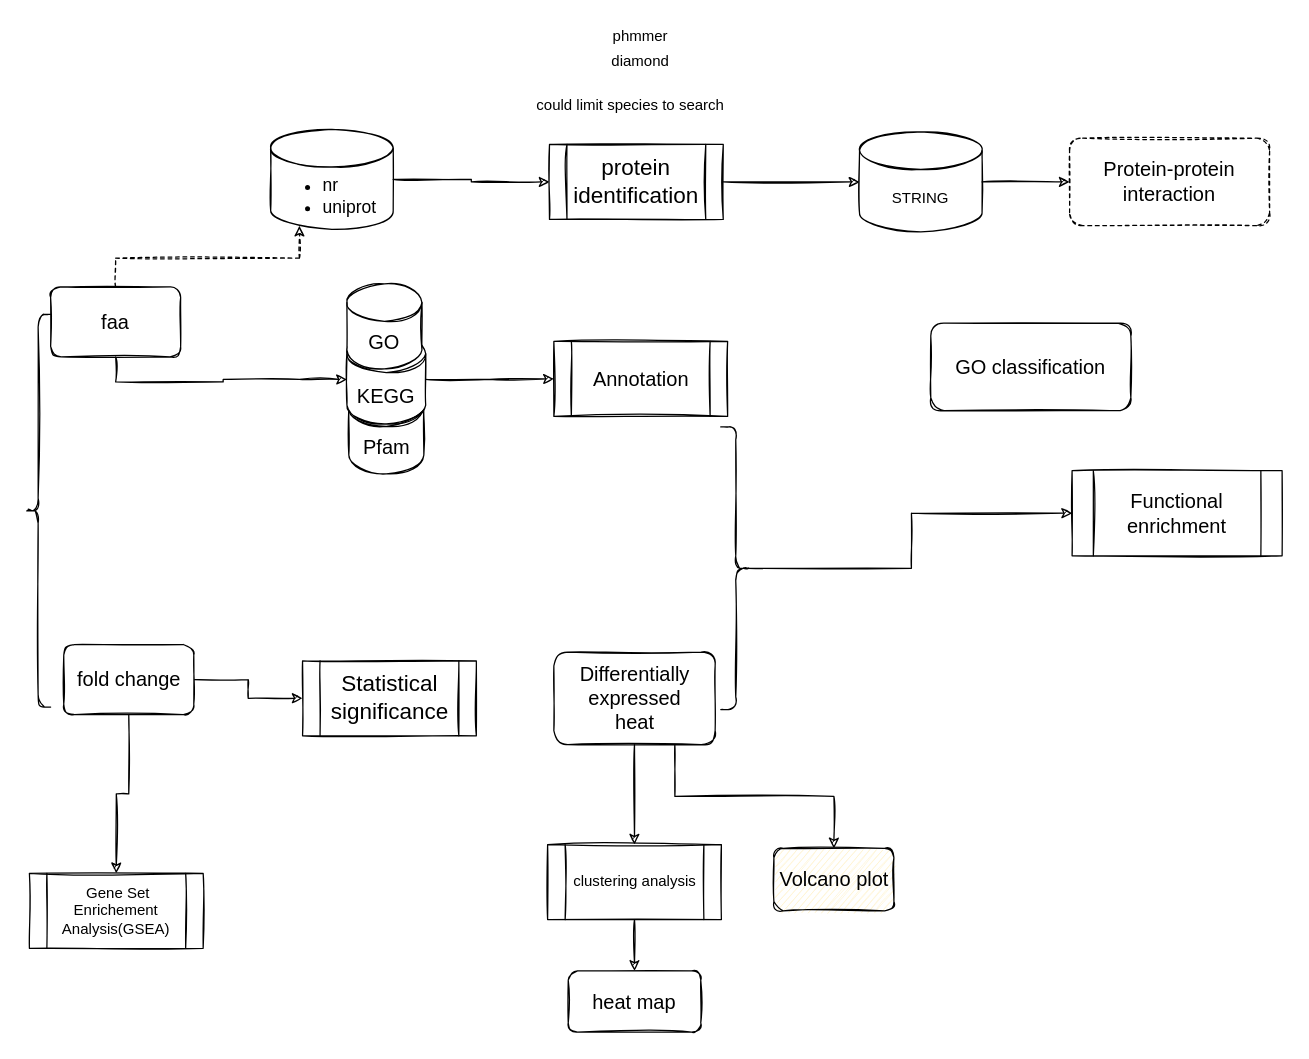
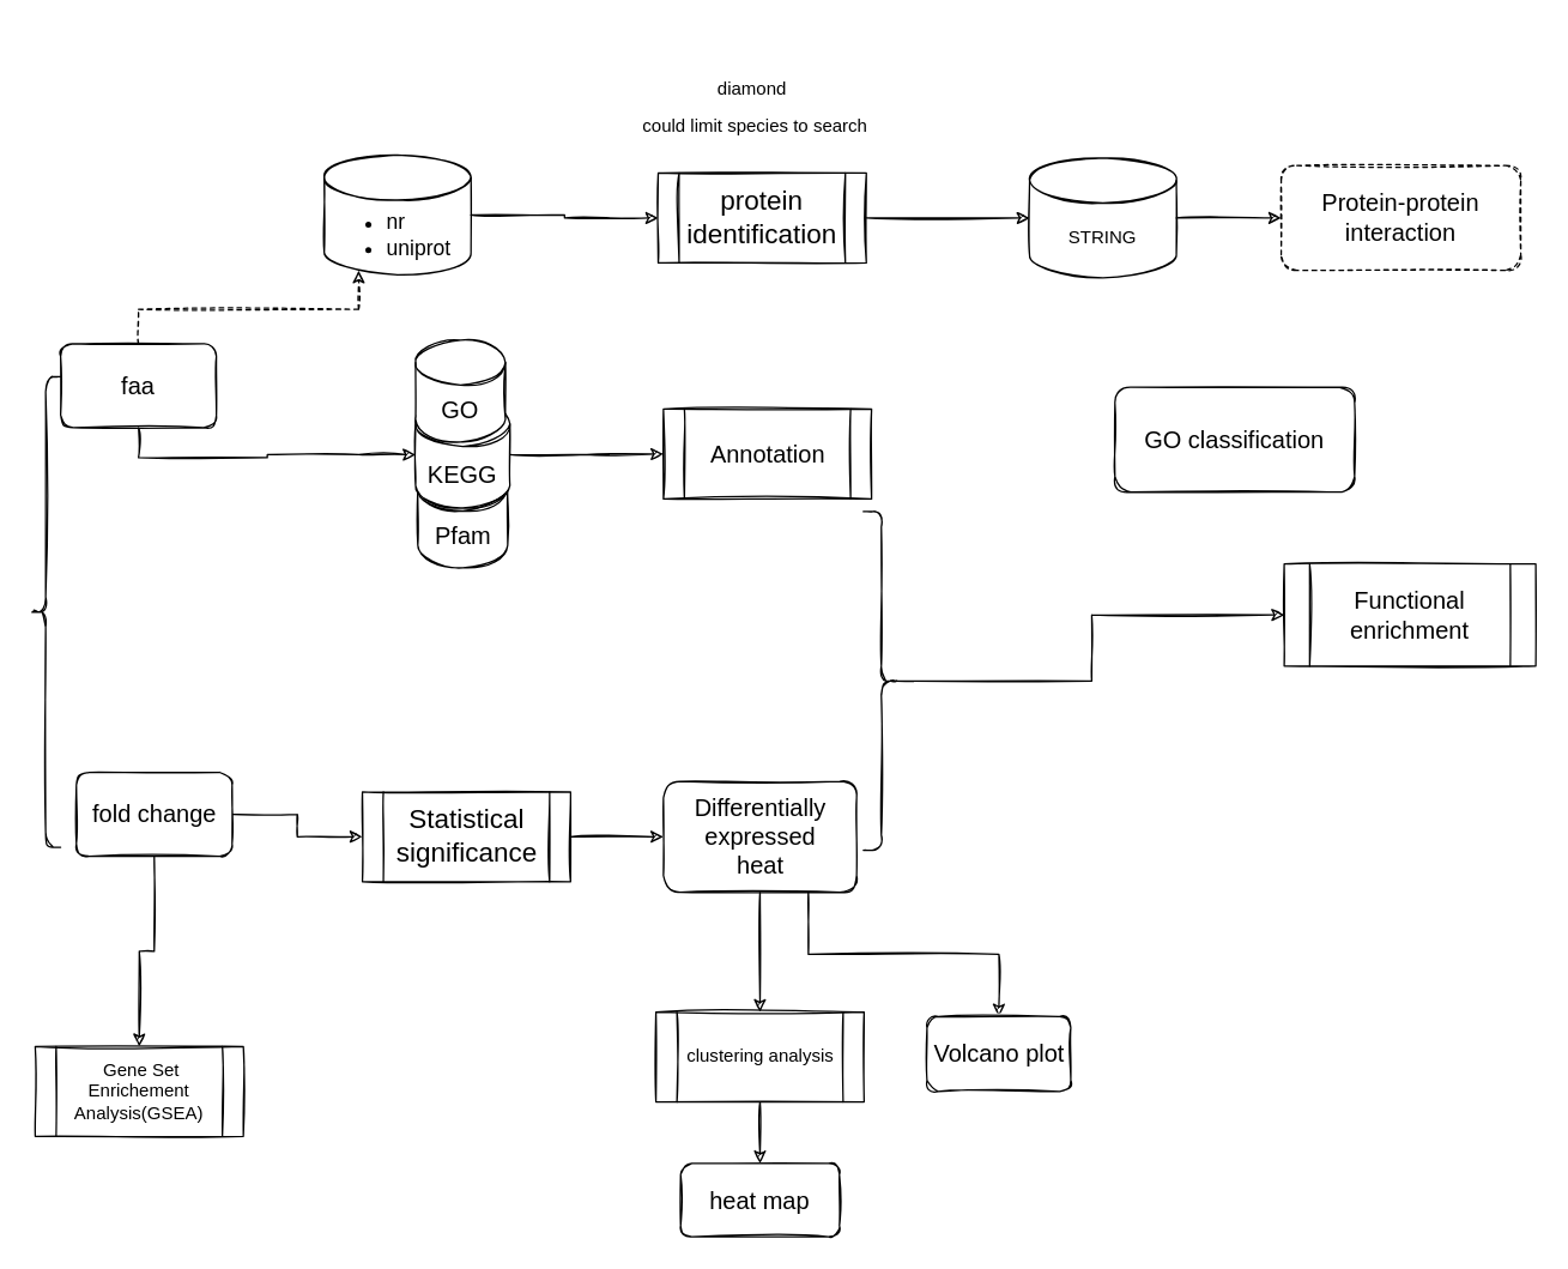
  <mxCell id="0" />
  <mxCell id="1" parent="0" />
  <mxCell id="2" value="&lt;font style=&quot;font-size: 16px&quot;&gt;Pfam&lt;/font&gt;" style="shape=cylinder3;whiteSpace=wrap;html=1;boundedLbl=1;backgroundOutline=1;size=15;sketch=1;align=center;" vertex="1" parent="1"><mxGeometry x="278.5" y="310.5" width="60" height="68" as="geometry" /></mxCell>
  <mxCell id="3" value="" style="edgeStyle=orthogonalEdgeStyle;orthogonalLoop=1;jettySize=auto;html=1;fontSize=16;sketch=1;exitX=1;exitY=0.5;exitDx=0;exitDy=0;" parent="1" source="5" target="15" edge="1"><mxGeometry relative="1" as="geometry"><mxPoint x="476.5" y="396" as="sourcePoint" /></mxGeometry></mxCell>
  <mxCell id="4" value="Protein-protein interaction" style="whiteSpace=wrap;html=1;fontSize=16;rounded=1;sketch=1;dashed=1;" parent="1" vertex="1"><mxGeometry x="855" y="110" width="160" height="70" as="geometry" /></mxCell>
  <mxCell id="5" value="&lt;font style=&quot;font-size: 18px&quot;&gt;protein identification&lt;/font&gt;" style="shape=process;whiteSpace=wrap;html=1;backgroundOutline=1;fillColor=none;align=center;sketch=1;" parent="1" vertex="1"><mxGeometry x="439" y="115" width="139" height="60" as="geometry" /></mxCell>
  <mxCell id="6" style="edgeStyle=orthogonalEdgeStyle;rounded=0;orthogonalLoop=1;jettySize=auto;html=1;entryX=0;entryY=0.5;entryDx=0;entryDy=0;exitX=1;exitY=0.5;exitDx=0;exitDy=0;exitPerimeter=0;sketch=1;" parent="1" source="7" target="5" edge="1"><mxGeometry relative="1" as="geometry" /></mxCell>
  <mxCell id="7" value="&lt;div align=&quot;left&quot;&gt;&lt;ul&gt;&lt;li&gt;&lt;font style=&quot;font-size: 14px&quot;&gt;nr&lt;/font&gt;&lt;/li&gt;&lt;li&gt;&lt;font style=&quot;font-size: 14px&quot;&gt;uniprot&lt;br&gt;&lt;/font&gt;&lt;/li&gt;&lt;/ul&gt;&lt;/div&gt;" style="shape=cylinder3;whiteSpace=wrap;html=1;boundedLbl=1;backgroundOutline=1;size=15;fillColor=none;align=left;sketch=1;" parent="1" vertex="1"><mxGeometry x="216" y="103" width="98" height="80" as="geometry" /></mxCell>
  <mxCell id="8" style="edgeStyle=orthogonalEdgeStyle;rounded=0;orthogonalLoop=1;jettySize=auto;html=1;entryX=0.235;entryY=0.963;entryDx=0;entryDy=0;entryPerimeter=0;exitX=0.5;exitY=0;exitDx=0;exitDy=0;shadow=0;sketch=1;dashed=1;" parent="1" source="10" target="7" edge="1"><mxGeometry relative="1" as="geometry" /></mxCell>
  <mxCell id="9" style="edgeStyle=orthogonalEdgeStyle;rounded=0;sketch=1;orthogonalLoop=1;jettySize=auto;html=1;exitX=0.5;exitY=1;exitDx=0;exitDy=0;entryX=0;entryY=0.5;entryDx=0;entryDy=0;entryPerimeter=0;" parent="1" source="10" target="12" edge="1"><mxGeometry relative="1" as="geometry"><Array as="points"><mxPoint x="92" y="305" /><mxPoint x="178" y="305" /><mxPoint x="178" y="303" /><mxPoint x="239" y="303" /></Array></mxGeometry></mxCell>
  <mxCell id="10" value="faa" style="whiteSpace=wrap;html=1;fontSize=16;rounded=1;sketch=1;" parent="1" vertex="1"><mxGeometry x="40" y="229" width="104" height="56" as="geometry" /></mxCell>
  <mxCell id="11" style="edgeStyle=orthogonalEdgeStyle;rounded=0;orthogonalLoop=1;jettySize=auto;html=1;sketch=1;" parent="1" source="12" target="13" edge="1"><mxGeometry relative="1" as="geometry" /></mxCell>
  <mxCell id="12" value="&lt;div style=&quot;font-size: 16px&quot; align=&quot;center&quot;&gt;KEGG&lt;/div&gt;" style="shape=cylinder3;whiteSpace=wrap;html=1;boundedLbl=1;backgroundOutline=1;size=15;align=center;sketch=1;labelBackgroundColor=none;labelBorderColor=none;" parent="1" vertex="1"><mxGeometry x="277" y="267.5" width="63" height="71" as="geometry" /></mxCell>
  <mxCell id="13" value="&lt;font style=&quot;font-size: 16px&quot;&gt;Annotation&lt;/font&gt;" style="shape=process;whiteSpace=wrap;html=1;backgroundOutline=1;fillColor=none;align=center;sketch=1;" parent="1" vertex="1"><mxGeometry x="442.5" y="272.5" width="139" height="60" as="geometry" /></mxCell>
  <mxCell id="14" style="edgeStyle=orthogonalEdgeStyle;rounded=0;orthogonalLoop=1;jettySize=auto;html=1;sketch=1;" parent="1" source="15" target="4" edge="1"><mxGeometry relative="1" as="geometry" /></mxCell>
  <mxCell id="15" value="STRING" style="shape=cylinder3;whiteSpace=wrap;html=1;boundedLbl=1;backgroundOutline=1;size=15;fillColor=none;align=center;sketch=1;" parent="1" vertex="1"><mxGeometry x="687" y="105" width="98" height="80" as="geometry" /></mxCell>
  <mxCell id="16" style="edgeStyle=orthogonalEdgeStyle;rounded=0;orthogonalLoop=1;jettySize=auto;html=1;sketch=1;" parent="1" source="17" target="19" edge="1"><mxGeometry relative="1" as="geometry" /></mxCell>
  <mxCell id="17" value="fold change" style="whiteSpace=wrap;html=1;fontSize=16;rounded=1;sketch=1;" parent="1" vertex="1"><mxGeometry x="50.5" y="515" width="104" height="56" as="geometry" /></mxCell>
+ <mxCell id="18" value="" style="edgeStyle=orthogonalEdgeStyle;rounded=0;sketch=1;orthogonalLoop=1;jettySize=auto;html=1;" parent="1" source="19" target="24" edge="1"><mxGeometry relative="1" as="geometry"><mxPoint x="733" y="723" as="targetPoint" /></mxGeometry></mxCell>
  <mxCell id="19" value="&lt;h2 class=&quot;qrShPb kno-ecr-pt PZPZlf HOpgu mfMhoc hNKfZe&quot;&gt;&lt;span style=&quot;font-weight: normal&quot;&gt;&lt;font style=&quot;font-size: 18px&quot;&gt;Statistical significance&lt;/font&gt;&lt;/span&gt;&lt;/h2&gt;" style="shape=process;whiteSpace=wrap;html=1;backgroundOutline=1;fillColor=none;align=center;sketch=1;" parent="1" vertex="1"><mxGeometry x="241.5" y="528" width="139" height="60" as="geometry" /></mxCell>
  <mxCell id="20" value="&lt;font style=&quot;font-size: 16px&quot;&gt;Functional enrichment&lt;br&gt;&lt;/font&gt;" style="shape=process;whiteSpace=wrap;html=1;backgroundOutline=1;fillColor=none;align=center;sketch=1;" parent="1" vertex="1"><mxGeometry x="857" y="376" width="168" height="68" as="geometry" /></mxCell>
  <mxCell id="21" style="edgeStyle=orthogonalEdgeStyle;rounded=0;sketch=1;orthogonalLoop=1;jettySize=auto;html=1;exitX=0.75;exitY=1;exitDx=0;exitDy=0;shadow=0;startArrow=none;startFill=0;endArrow=classic;endFill=1;" parent="1" source="24" target="30" edge="1"><mxGeometry relative="1" as="geometry" /></mxCell>
  <mxCell id="22" style="edgeStyle=orthogonalEdgeStyle;rounded=0;sketch=1;orthogonalLoop=1;jettySize=auto;html=1;exitX=0.5;exitY=1;exitDx=0;exitDy=0;shadow=0;startArrow=none;startFill=0;endArrow=classic;endFill=1;" parent="1" source="17" target="29" edge="1"><mxGeometry relative="1" as="geometry" /></mxCell>
  <mxCell id="23" style="edgeStyle=orthogonalEdgeStyle;rounded=0;sketch=1;orthogonalLoop=1;jettySize=auto;html=1;" parent="1" source="24" target="34" edge="1"><mxGeometry relative="1" as="geometry" /></mxCell>
  <mxCell id="24" value="&lt;div&gt;Differentially expressed &lt;br&gt;&lt;/div&gt;&lt;div&gt;heat&lt;br&gt;&lt;/div&gt;" style="whiteSpace=wrap;html=1;fontSize=16;rounded=1;sketch=1;" parent="1" vertex="1"><mxGeometry x="442.5" y="521" width="129" height="74" as="geometry" /></mxCell>
  <mxCell id="25" style="edgeStyle=orthogonalEdgeStyle;rounded=0;sketch=1;orthogonalLoop=1;jettySize=auto;html=1;exitX=0.1;exitY=0.5;exitDx=0;exitDy=0;exitPerimeter=0;shadow=0;endArrow=classic;endFill=1;startArrow=none;startFill=0;" parent="1" source="26" target="20" edge="1"><mxGeometry relative="1" as="geometry" /></mxCell>
  <mxCell id="26" value="" style="shape=curlyBracket;whiteSpace=wrap;html=1;rounded=1;sketch=1;fillColor=none;align=center;rotation=-180;" parent="1" vertex="1"><mxGeometry x="576" y="341" width="24" height="226" as="geometry" /></mxCell>
  <mxCell id="27" value="heat map" style="whiteSpace=wrap;html=1;fontSize=16;rounded=1;sketch=1;" parent="1" vertex="1"><mxGeometry x="454" y="776" width="106" height="49" as="geometry" /></mxCell>
  <mxCell id="28" value="" style="shape=curlyBracket;whiteSpace=wrap;html=1;rounded=1;sketch=1;fillColor=none;align=center;" parent="1" vertex="1"><mxGeometry x="20" y="251" width="20" height="314" as="geometry" /></mxCell>
  <mxCell id="29" value="&lt;div&gt;&lt;font style=&quot;font-size: 12px&quot;&gt;&amp;nbsp;&lt;span&gt;Gene Set Enrichement Analysis&lt;/span&gt;(GSEA)&lt;/font&gt;&lt;/div&gt;" style="shape=process;whiteSpace=wrap;html=1;backgroundOutline=1;fillColor=none;align=center;sketch=1;" parent="1" vertex="1"><mxGeometry x="23" y="698" width="139" height="60" as="geometry" /></mxCell>
- <mxCell id="30" value="Volcano plot" style="whiteSpace=wrap;html=1;fontSize=16;rounded=1;sketch=1;fillColor=#fff2cc;" parent="1" vertex="1"><mxGeometry x="618.5" y="678" width="96" height="50" as="geometry" /></mxCell>
+ <mxCell id="30" value="Volcano plot" style="whiteSpace=wrap;html=1;fontSize=16;rounded=1;sketch=1;" parent="1" vertex="1"><mxGeometry x="618.5" y="678" width="96" height="50" as="geometry" /></mxCell>
  <mxCell id="31" value="could limit species to search" style="text;html=1;strokeColor=none;fillColor=none;align=center;verticalAlign=middle;whiteSpace=wrap;overflow=hidden;sketch=1;" parent="1" vertex="1"><mxGeometry x="419" y="74" width="170" height="20" as="geometry" /></mxCell>
  <mxCell id="32" value="GO classification" style="whiteSpace=wrap;html=1;fontSize=16;rounded=1;sketch=1;" parent="1" vertex="1"><mxGeometry x="744" y="258" width="160" height="70" as="geometry" /></mxCell>
  <mxCell id="33" style="edgeStyle=orthogonalEdgeStyle;rounded=0;sketch=1;orthogonalLoop=1;jettySize=auto;html=1;exitX=0.5;exitY=1;exitDx=0;exitDy=0;" parent="1" source="34" target="27" edge="1"><mxGeometry relative="1" as="geometry" /></mxCell>
  <mxCell id="34" value="clustering analysis" style="shape=process;whiteSpace=wrap;html=1;backgroundOutline=1;fillColor=none;align=center;sketch=1;" parent="1" vertex="1"><mxGeometry x="437.5" y="675" width="139" height="60" as="geometry" /></mxCell>
- <mxCell id="35" value="diamond" style="text;html=1;strokeColor=none;fillColor=none;align=center;verticalAlign=middle;whiteSpace=wrap;rounded=0;" parent="1" vertex="1"><mxGeometry x="481" y="40" width="62" height="18" as="geometry" /></mxCell>
- <mxCell id="36" value="phmmer" style="text;html=1;strokeColor=none;fillColor=none;align=center;verticalAlign=middle;whiteSpace=wrap;rounded=0;" parent="1" vertex="1"><mxGeometry x="481" y="20" width="62" height="18" as="geometry" /></mxCell>
+ <mxCell id="35" value="diamond" style="text;html=1;strokeColor=none;fillColor=none;align=center;verticalAlign=middle;whiteSpace=wrap;rounded=0;" parent="1" vertex="1"><mxGeometry x="471" y="50" width="62" height="18" as="geometry" /></mxCell>
  <mxCell id="37" value="&lt;div style=&quot;font-size: 16px&quot; align=&quot;center&quot;&gt;GO&lt;/div&gt;" style="shape=cylinder3;whiteSpace=wrap;html=1;boundedLbl=1;backgroundOutline=1;size=15;sketch=1;align=center;shadow=0;" vertex="1" parent="1"><mxGeometry x="277" y="226.5" width="60" height="68" as="geometry" /></mxCell>
